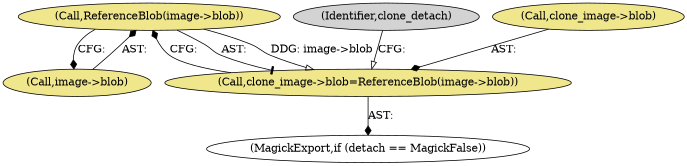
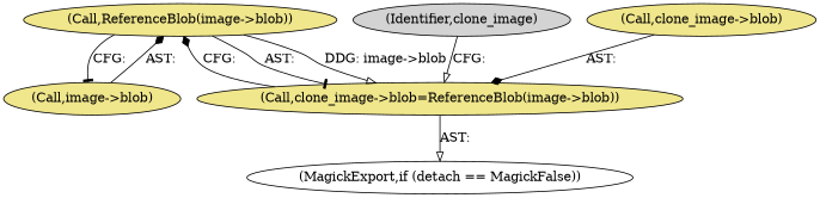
  digraph {
    node [fillcolor=khaki style=filled]
    edge [arrowhead=diamond]
    n1 [label="(Call,ReferenceBlob(image->blob))"]
    n2 [label="(Call,clone_image->blob=ReferenceBlob(image->blob))"]
    n3 [label="(Call,image->blob)"]
    n4 [fillcolor=white label="(MagickExport,if (detach == MagickFalse))"]
-   n5 [fillcolor=lightgrey label="(Identifier,clone_detach)"]
+   n5 [fillcolor=lightgrey label="(Identifier,clone_image)"]
    n6 [label="(Call,clone_image->blob)"]
    n1 -> n2 [arrowhead=tee label="AST: "]
    n1 -> n2 [arrowhead=onormal label="DDG: image->blob"]
-   n1 -> n3 [label="CFG: "]
+   n1 -> n3 [arrowhead=tee label="CFG: "]
    n2 -> n1 [label="CFG: "]
-   n2 -> n4 [label="AST: "]
+   n2 -> n4 [arrowhead=onormal label="AST: "]
    n3 -> n1 [label="AST: "]
    n5 -> n2 [arrowhead=onormal label="CFG: "]
    n6 -> n2 [label="AST: "]
  }
